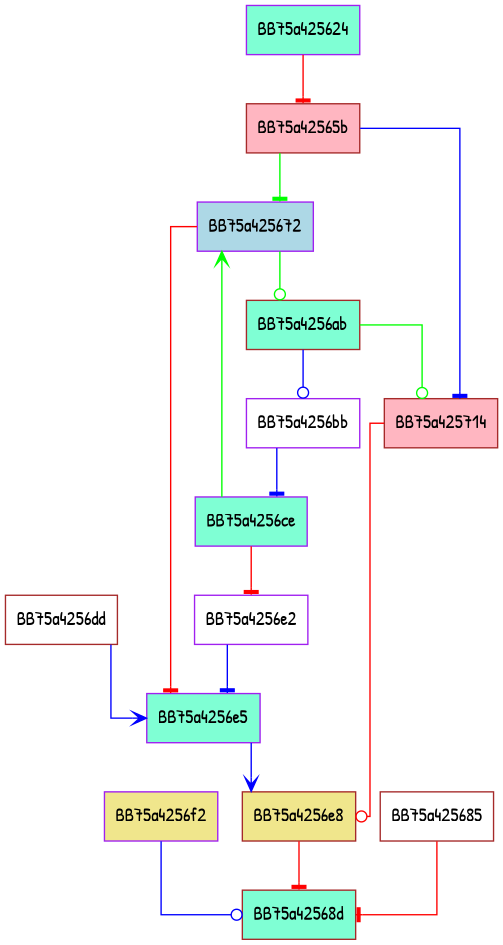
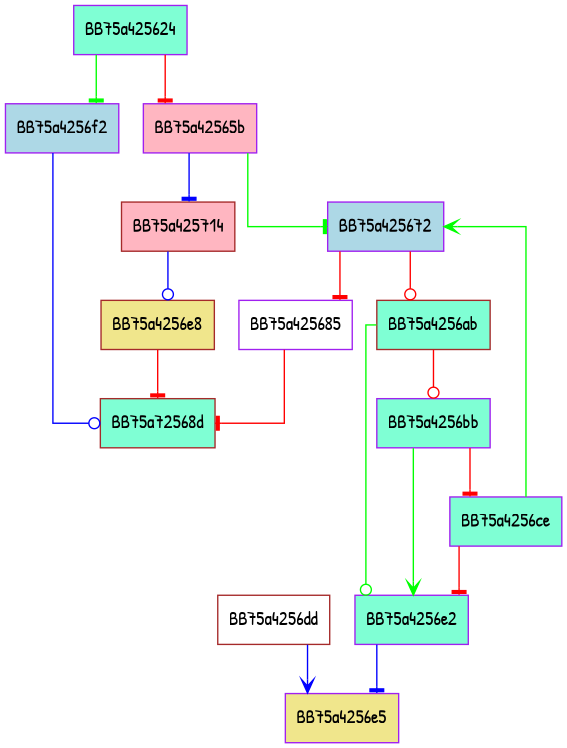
  digraph {
    fontname="Patrick Hand"
    splines=ortho
    node [color=purple fillcolor=aquamarine fontname="Patrick Hand" shape=box style=filled]
    edge [arrowhead=tee color=red fontname="Patrick Hand"]
-   BB75a4256f2 [fillcolor=khaki]
+   BB75a4256f2 [fillcolor=lightblue]
    BB75a425624
-   BB75a42565b [color=brown fillcolor=lightpink]
-   BB75a42568d [color=brown]
+   BB75a42565b [fillcolor=lightpink]
+   BB75a42568d [color=brown label=BB75a72568d]
    BB75a425714 [color=brown fillcolor=lightpink]
    BB75a425672 [fillcolor=lightblue]
    BB75a4256e8 [color=brown fillcolor=khaki]
    BB75a4256ab [color=brown]
-   BB75a425685 [color=brown fillcolor=white]
-   BB75a4256e2 [fillcolor=white]
-   BB75a4256bb [fillcolor=white]
-   BB75a4256e5
+   BB75a425685 [fillcolor=white]
+   BB75a4256e2
+   BB75a4256bb
+   BB75a4256e5 [fillcolor=khaki]
    BB75a4256ce
    BB75a4256dd [color=brown fillcolor=white]
    BB75a4256f2 -> BB75a42568d [arrowhead=odot color=blue]
+   BB75a425624 -> BB75a4256f2 [color=green]
    BB75a425624 -> BB75a42565b
    BB75a42565b -> BB75a425714 [color=blue]
    BB75a42565b -> BB75a425672 [color=green]
-   BB75a425714 -> BB75a4256e8 [arrowhead=odot]
-   BB75a425672 -> BB75a4256ab [arrowhead=odot color=green]
-   BB75a425672 -> BB75a4256e5
+   BB75a425714 -> BB75a4256e8 [arrowhead=odot color=blue]
+   BB75a425672 -> BB75a4256ab [arrowhead=odot]
+   BB75a425672 -> BB75a425685
    BB75a4256e8 -> BB75a42568d
-   BB75a4256ab -> BB75a425714 [arrowhead=odot color=green]
-   BB75a4256ab -> BB75a4256bb [arrowhead=odot color=blue]
+   BB75a4256ab -> BB75a4256e2 [arrowhead=odot color=green]
+   BB75a4256ab -> BB75a4256bb [arrowhead=odot]
    BB75a425685 -> BB75a42568d
    BB75a4256e2 -> BB75a4256e5 [color=blue]
-   BB75a4256bb -> BB75a4256ce [color=blue]
-   BB75a4256e5 -> BB75a4256e8 [arrowhead=vee color=blue]
+   BB75a4256bb -> BB75a4256e2 [arrowhead=vee color=green]
+   BB75a4256bb -> BB75a4256ce
    BB75a4256ce -> BB75a425672 [arrowhead=vee color=green]
    BB75a4256ce -> BB75a4256e2
    BB75a4256dd -> BB75a4256e5 [arrowhead=vee color=blue]
  }
